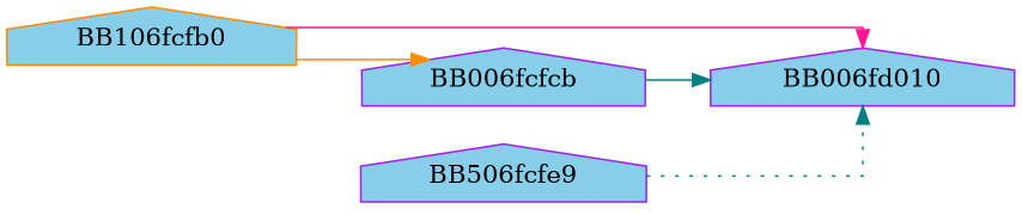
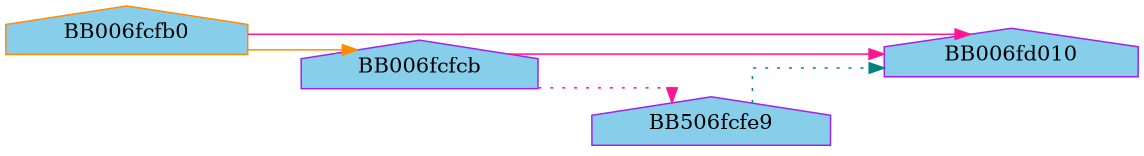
  digraph {
    rankdir=LR
    splines=ortho
    node [color=purple fillcolor=skyblue shape=house style=filled]
    edge [color=deeppink style=solid]
    BB006fd010
-   BB006fcfb0 [color=darkorange label=BB106fcfb0]
+   BB006fcfb0 [color=darkorange]
    BB006fcfcb
    n4 [label=BB506fcfe9]
    BB006fcfb0 -> BB006fd010
    BB006fcfb0 -> BB006fcfcb [color=darkorange]
-   BB006fcfcb -> BB006fd010 [color=teal]
+   BB006fcfcb -> BB006fd010
+   BB006fcfcb -> n4 [style=dotted]
    n4 -> BB006fd010 [color=teal style=dotted]
  }
